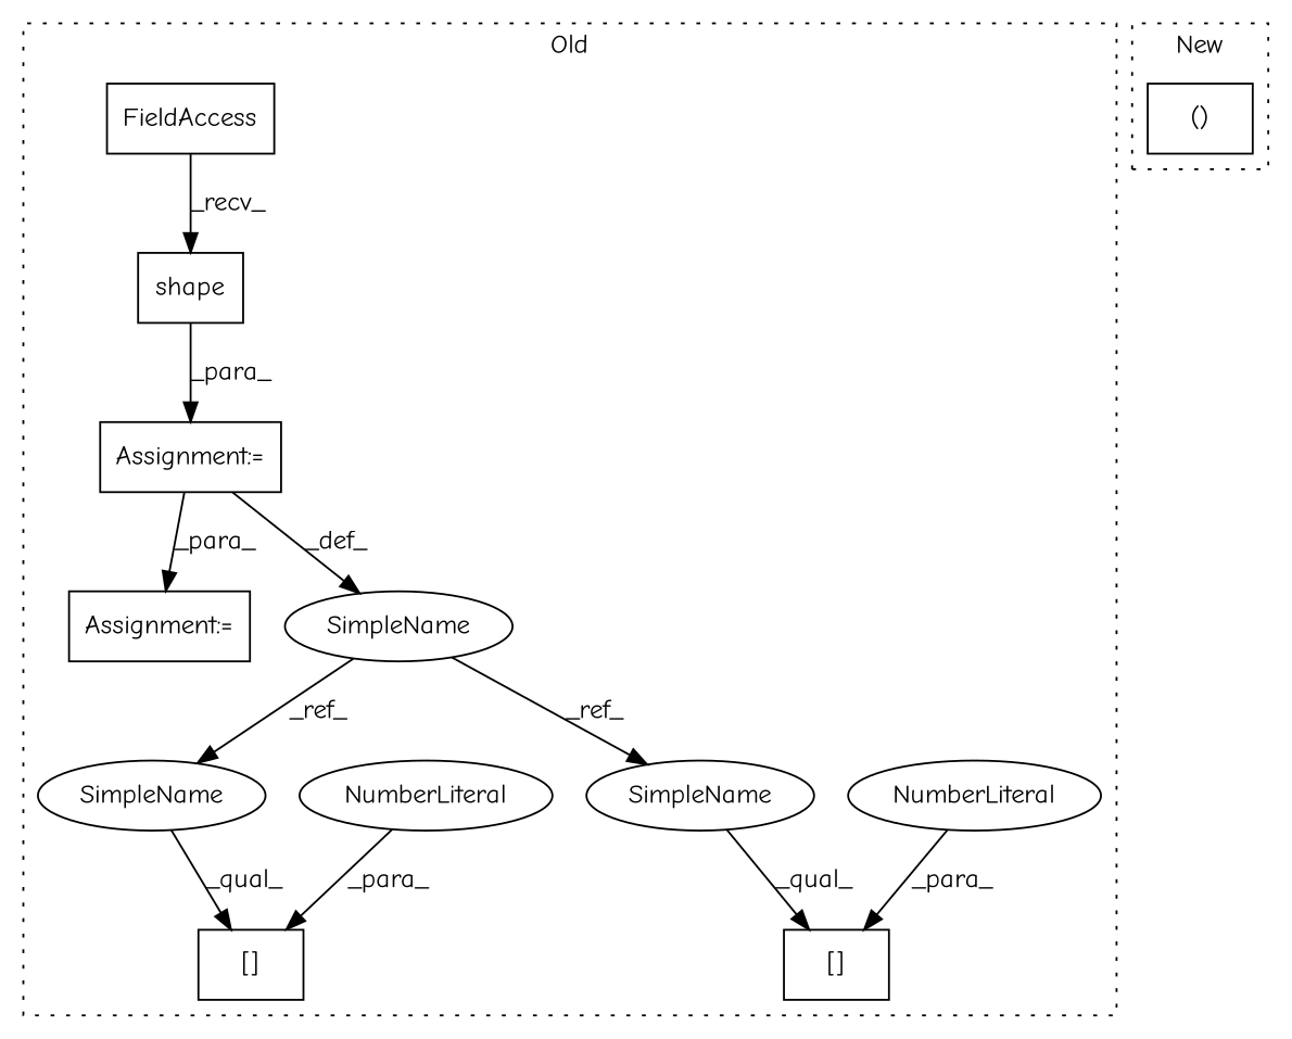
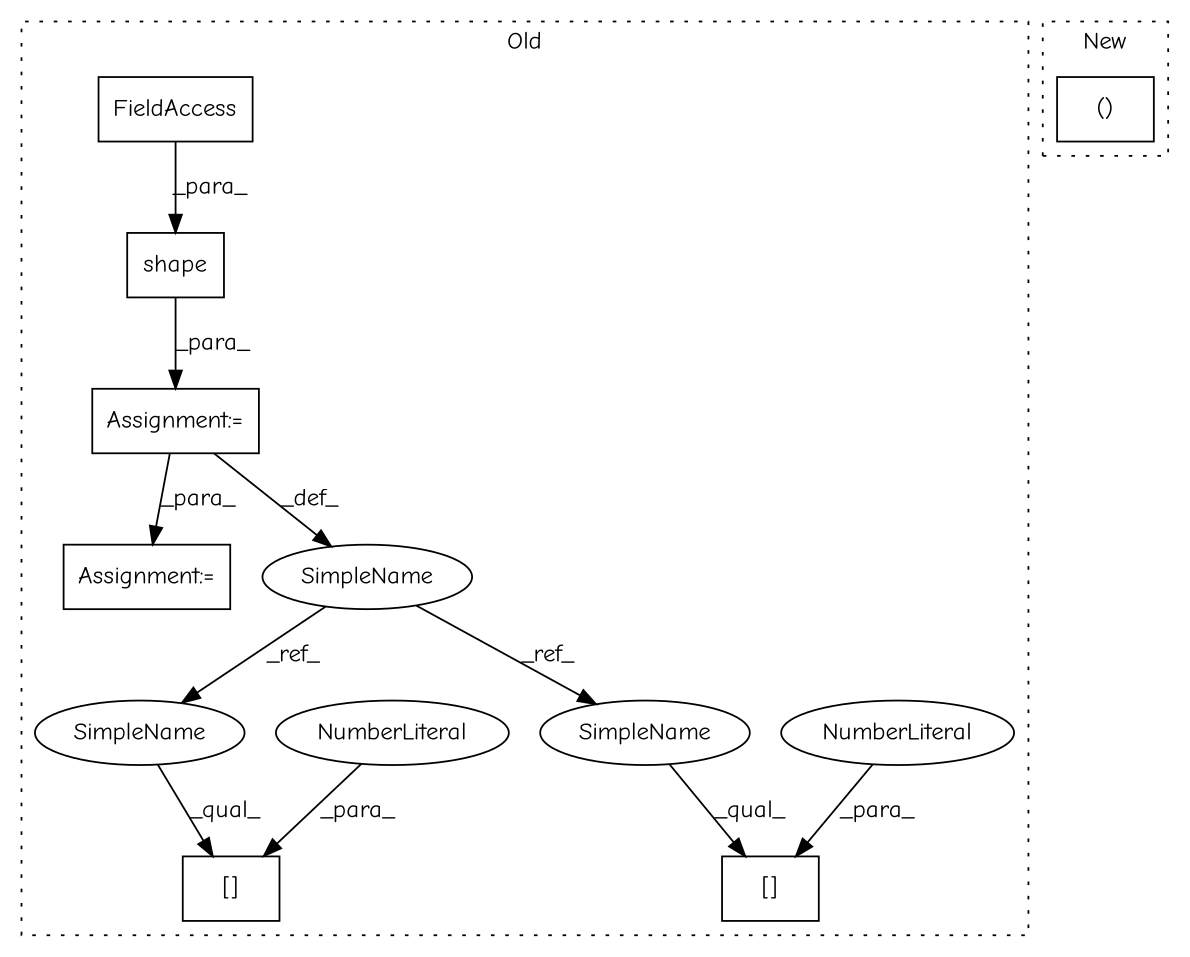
  digraph {
    fontname="Comic Neue"
    node [a=42 l=1 shape=box fontname="Comic Neue"]
    edge [fontname="Comic Neue"]
    n1 [a=32 l="6,1" label=shape s="38685,38694"]
    n2 [a=2 l="2,1" label="[]" s="38708,38711"]
    n3 [a=34 label=NumberLiteral s=38710 shape=ellipse]
    n4 [a=7 label="Assignment:=" s=38728]
    n5 [a=7 label="Assignment:=" s=38675]
    n6 [a=2 l="2,1" label="[]" s="38730,38733"]
    n7 [label=SimpleName s=38674 shape=ellipse]
    n8 [a=34 label=NumberLiteral s=38732 shape=ellipse]
    n9 [a=22 l=8 label=FieldAccess s=38676]
    n10 [label=SimpleName s=38708 shape=ellipse]
    n11 [label=SimpleName s=38730 shape=ellipse]
    n12 [a=106 l=87 label="()" s=40991]
    subgraph cluster_1 {
      label=Old
      style=dotted
      n1
      n2
      n3
      n4
      n5
      n6
      n7
      n8
      n9
      n10
      n11
    }
    subgraph cluster_2 {
      label=New
      style=dotted
      n12
    }
    n1 -> n5 [label=_para_]
    n3 -> n2 [label=_para_]
    n5 -> n4 [label=_para_]
    n5 -> n7 [label=_def_]
    n7 -> n10 [label=_ref_]
    n7 -> n11 [label=_ref_]
    n8 -> n6 [label=_para_]
-   n9 -> n1 [label=_recv_]
+   n9 -> n1 [label=_para_]
    n10 -> n2 [label=_qual_]
    n11 -> n6 [label=_qual_]
  }
